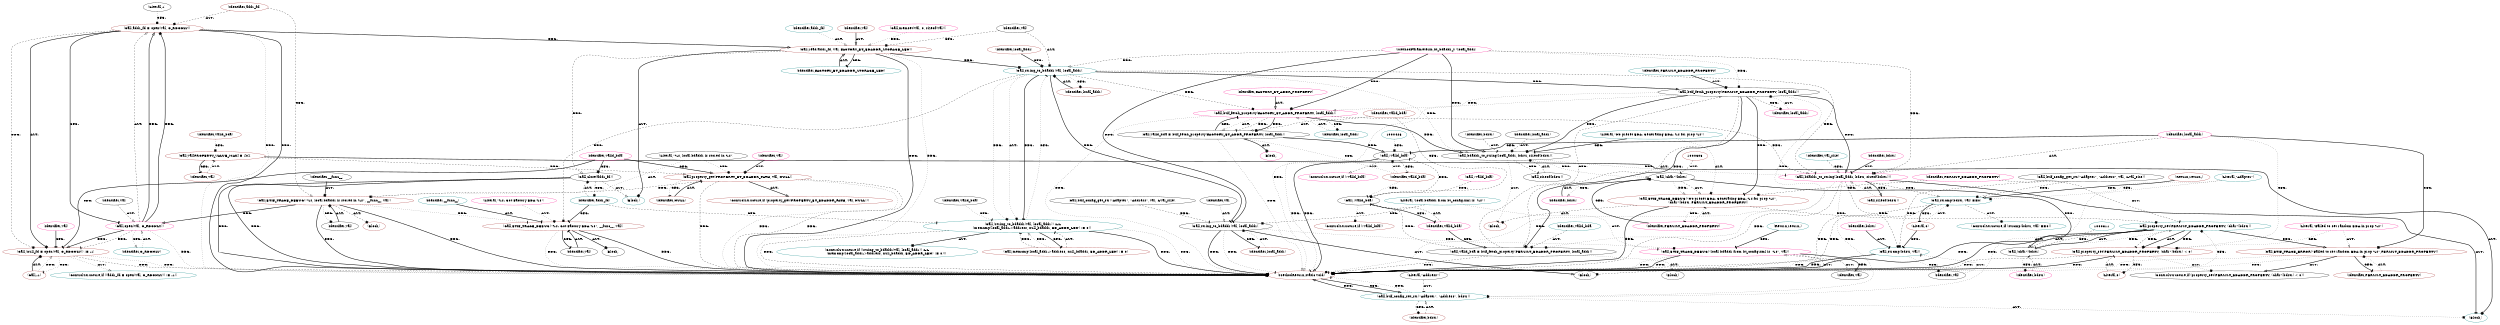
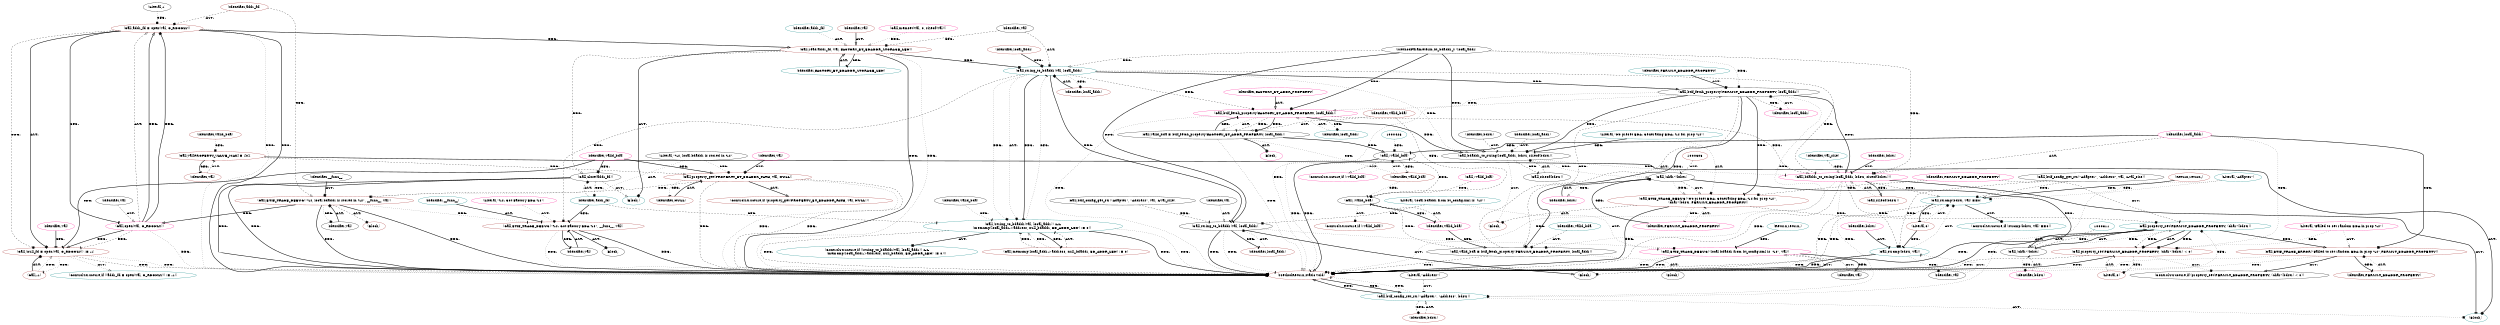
  digraph {
    node [color=brown]
    edge [arrowhead=box style=bold]
    n1 [label="(Call,addr_fd = open(val, O_RDONLY))"]
    n2 [color=deeppink label="(Call,open(val, O_RDONLY))"]
    n3 [label="(Call,(null_fd = open(val, O_RDONLY)) != -1)"]
    n4 [label="(Call,read(addr_fd, val, FACTORY_BT_BDADDR_STORAGE_LEN))"]
    n5 [label="(MethodReturn,static void)"]
-   n6 [color=teal label="(Identifier,O_RDONLY)"]
    n7 [label="(Call,-1)"]
    n8 [color=teal label="(ControlStructure,if ((addr_fd = open(val, O_RDONLY)) != -1))"]
    n9 [color=teal label="(Call,string_to_bdaddr(val, local_addr))"]
    n10 [color=black label="(Call,close(addr_fd))"]
    n11 [color=teal label="(Identifier,FACTORY_BT_BDADDR_STORAGE_LEN)"]
    n12 [color=teal label="(Block,)"]
    n13 [color=teal label="(Call,btif_config_set_str(\"Adapter\", \"Address\", bdstr))"]
    n14 [label="(Call,BTIF_TRACE_DEBUG(\"%s, local bdaddr is stored in %s\", __func__, val))"]
    n15 [label="(Call,BTIF_TRACE_DEBUG(\"%s: Got Factory BDA %s\", __func__, val))"]
    n16 [color=black label="(Identifier,val)"]
    n17 [label="(Block,)"]
    n18 [color=black label="(Identifier,val)"]
    n19 [color=black label="(Block,)"]
    n20 [label="(Call,property_get(PROPERTY_BT_BDADDR_PATH, val, NULL))"]
    n21 [label="(Identifier,NULL)"]
    n22 [label="(ControlStructure,if (property_get(PROPERTY_BT_BDADDR_PATH, val, NULL)))"]
    n23 [label="(Call,val[PROPERTY_VALUE_MAX] = {0})"]
    n24 [color=teal label="(Block,)"]
    n25 [label="(Identifier,val)"]
    n26 [color=teal label="(Call,(string_to_bdaddr(val, local_addr)) &&\n                 (memcmp(local_addr->address, null_bdaddr, BD_ADDR_LEN) != 0))"]
    n27 [color=black label="(Call,string_to_bdaddr(val, local_addr))"]
    n28 [color=black label="(Call,btif_fetch_property(PERSIST_BDADDR_PROPERTY, local_addr))"]
    n29 [color=deeppink label="(Call,btif_fetch_property(FACTORY_BT_ADDR_PROPERTY, local_addr))"]
    n30 [color=black label="(Call,bdaddr_to_string(local_addr, bdstr, sizeof(bdstr)))"]
    n31 [color=deeppink label="(Call,bdaddr_to_string(local_addr, bdstr, sizeof(bdstr)))"]
    n32 [label="(Identifier,local_addr)"]
    n33 [color=teal label="(Identifier,addr_fd)"]
    n34 [color=teal label="(ControlStructure,if ((string_to_bdaddr(val, local_addr)) &&\n                 (memcmp(local_addr->address, null_bdaddr, BD_ADDR_LEN) != 0)))"]
    n35 [label="(Call,memcmp(local_addr->address, null_bdaddr, BD_ADDR_LEN) != 0)"]
    n36 [color=deeppink label="(Call,BTIF_TRACE_DEBUG(\"local bdaddr from bt_config.xml is  %s\", val))"]
    n37 [label="(Identifier,local_addr)"]
    n38 [color=black label="(Block,)"]
    n39 [color=black label="(Call,valid_bda = btif_fetch_property(PERSIST_BDADDR_PROPERTY, local_addr))"]
    n40 [label="(Call,BTIF_TRACE_DEBUG(\"No preset BDA. Generating BDA: %s for prop %s\",\n (char*)bdstr, PERSIST_BDADDR_PROPERTY))"]
    n41 [color=deeppink label="(Identifier,local_addr)"]
    n42 [color=black label="(Call,valid_bda = btif_fetch_property(FACTORY_BT_ADDR_PROPERTY, local_addr))"]
    n43 [color=teal label="(Identifier,local_addr)"]
    n44 [color=black label="(Call,(char*)bdstr)"]
    n45 [color=black label="(Call,sizeof(bdstr))"]
    n46 [label="(Block,)"]
    n47 [color=teal label="(Call,strcmp(bdstr, val) ==0)"]
    n48 [color=teal label="(Call,strcmp(bdstr, val))"]
    n49 [label="(Call,sizeof(bdstr))"]
    n50 [color=black label="(Identifier,val)"]
    n51 [color=black label="(Call,!valid_bda)"]
    n52 [color=black label="(Block,)"]
    n53 [color=teal label="(Call,property_set(PERSIST_BDADDR_PROPERTY, (char*)bdstr))"]
    n54 [color=deeppink label="(Identifier,PERSIST_BDADDR_PROPERTY)"]
    n55 [color=black label="(Call,!valid_bda)"]
    n56 [color=deeppink label="(Identifier,valid_bda)"]
    n57 [label="(ControlStructure,if (!valid_bda))"]
    n58 [color=deeppink label="(ControlStructure,if (!valid_bda))"]
    n59 [label="(Identifier,valid_bda)"]
    n60 [color=deeppink label="(Block,)"]
    n61 [color=black label="(Call,(char*)bdstr)"]
    n62 [color=deeppink label="(Identifier,bdstr)"]
    n63 [color=deeppink label="(Identifier,bdstr)"]
    n64 [label="(Call,property_set(PERSIST_BDADDR_PROPERTY, (char*)bdstr) < 0)"]
    n65 [label="(Call,BTIF_TRACE_ERROR(\"Failed to set random BDA in prop %s\",PERSIST_BDADDR_PROPERTY))"]
    n66 [color=black label="(ControlStructure,if (property_set(PERSIST_BDADDR_PROPERTY, (char*)bdstr) < 0))"]
    n67 [label="(Literal,0)"]
    n68 [label="(Identifier,PERSIST_BDADDR_PROPERTY)"]
    n69 [color=teal label="(ControlStructure,if (strcmp(bdstr, val) ==0))"]
    n70 [label="(Literal,0)"]
    n71 [color=black label="(Identifier,val)"]
    n72 [label="(Identifier,bdstr)"]
    n73 [color=black label="(Literal,\"%s, local bdaddr is stored in %s\")"]
    n74 [color=black label="(Identifier,__func__)"]
    n75 [color=black label="(Call,btif_config_get_str(\"Adapter\", \"Address\", val, &val_size))"]
    n76 [color=teal label="(Literal,\"No preset BDA. Generating BDA: %s for prop %s\")"]
    n77 [label="(Identifier,addr_fd)"]
    n78 [color=deeppink label="(Identifier,valid_bda)"]
    n79 [color=black label="(Identifier,bdstr)"]
-   n80 [color=deeppink label="(MethodParameterIn,bt_bdaddr_t *local_addr)"]
+   n80 [color=black label="(MethodParameterIn,bt_bdaddr_t *local_addr)"]
    n81 [label="(Identifier,valid_bda)"]
    n82 [color=deeppink label="(Literal,\"%s: Got Factory BDA %s\")"]
    n83 [color=teal label="(Identifier,val_size)"]
    n84 [color=teal label="(Identifier,addr_fd)"]
    n85 [color=teal label="(Literal,\"local bdaddr from bt_config.xml is  %s\")"]
    n86 [color=deeppink label="(Identifier,FACTORY_BT_ADDR_PROPERTY)"]
    n87 [color=black label="(Literal,1)"]
    n88 [color=black label="(Literal,\"Address\")"]
    n89 [label="(Identifier,val)"]
    n90 [color=black label="(Identifier,val)"]
    n91 [color=teal label="(Return,return;)"]
    n92 [color=deeppink label="(Identifier,PERSIST_BDADDR_PROPERTY)"]
    n93 [color=black label="(Identifier,val)"]
    n94 [label="(Return,return;)"]
    n95 [color=deeppink label="(Literal,\"Failed to set random BDA in prop %s\")"]
    n96 [color=teal label="(Literal,\"Adapter\")"]
    n97 [color=black label="(Identifier,valid_bda)"]
    n98 [color=deeppink label="(Call,memset(val, 0, sizeof(val)))"]
    n99 [color=black label="(Identifier,val)"]
    n100 [label="(Identifier,local_addr)"]
    n101 [color=deeppink label="(Identifier,val)"]
    n102 [color=deeppink label="(Identifier,bdstr)"]
    n103 [color=deeppink label="(Identifier,bdstr)"]
    n104 [color=deeppink label="(Identifier,val)"]
    n105 [color=black label="(Identifier,local_addr)"]
    n106 [color=teal label="(Identifier,__func__)"]
    n107 [color=black label="(Call,btif_config_get_str(\"Adapter\", \"Address\", val, &val_size))"]
    n108 [label="(Identifier,valid_bda)"]
    n109 [color=teal label="(Identifier,valid_bda)"]
    n110 [color=deeppink label="(Identifier,local_addr)"]
    n111 [color=teal label="(Identifier,PERSIST_BDADDR_PROPERTY)"]
    n112 [color=deeppink label="(Call,!valid_bda)"]
    n113 [color=teal label=1000426]
    1000303
    1000311 [color=teal]
    n1 -> n2 [arrowhead=tee label="CFG: "]
    n1 -> n3 [label="AST: "]
    n1 -> n3 [label="DDG: " style=dashed]
    n1 -> n4 [arrowhead=onormal label="DDG: "]
    n1 -> n5 [label="DDG: " style=dotted]
    n1 -> n5 [label="DDG: "]
    n2 -> n1 [arrowhead=onormal label="AST: " style=dashed]
    n2 -> n1 [arrowhead=onormal label="DDG: "]
    n2 -> n1 [label="DDG: "]
    n2 -> n3 [arrowhead=tee label="DDG: " style=dashed]
    n2 -> n3 [arrowhead=onormal label="DDG: "]
    n2 -> n5 [label="DDG: " style=dotted]
-   n2 -> n6 [arrowhead=onormal label="CFG: " style=dotted]
    n3 -> n5 [label="DDG: " style=dotted]
    n3 -> n5 [label="DDG: " style=dashed]
    n3 -> n7 [arrowhead=tee label="CFG: " style=dotted]
    n3 -> n8 [arrowhead=onormal label="AST: " style=dotted]
    n4 -> n5 [arrowhead=onormal label="DDG: "]
    n4 -> n5 [arrowhead=onormal label="DDG: " style=dotted]
    n4 -> n9 [label="DDG: "]
    n4 -> n10 [arrowhead=onormal label="DDG: " style=dashed]
    n4 -> n11 [arrowhead=tee label="CFG: "]
    n4 -> n12 [label="AST: "]
    n5 -> n13 [arrowhead=onormal label="CFG: "]
-   n6 -> n2 [arrowhead=onormal label="AST: " style=dotted]
    n7 -> n3 [label="AST: "]
    n7 -> n3 [arrowhead=onormal label="DDG: " style=dotted]
    n9 -> n15 [label="DDG: " style=dashed]
    n9 -> n26 [label="AST: " style=dotted]
    n9 -> n26 [arrowhead=tee label="DDG: "]
    n9 -> n26 [label="DDG: " style=dotted]
    n9 -> n27 [arrowhead=tee label="DDG: "]
    n9 -> n28 [arrowhead=onormal label="DDG: "]
    n9 -> n29 [label="DDG: " style=dashed]
    n9 -> n30 [arrowhead=onormal label="DDG: " style=dotted]
    n9 -> n31 [arrowhead=tee label="DDG: " style=dashed]
    n9 -> n32 [label="CFG: " style=dotted]
    n10 -> n5 [arrowhead=onormal label="DDG: "]
    n10 -> n5 [arrowhead=onormal label="DDG: "]
    n10 -> n12 [arrowhead=onormal label="AST: " style=dashed]
    n10 -> n33 [label="CFG: " style=dashed]
    n11 -> n4 [arrowhead=onormal label="AST: "]
    n13 -> n5 [arrowhead=tee label="DDG: " style=dotted]
    n13 -> n5 [arrowhead=onormal label="DDG: "]
    n13 -> n24 [label="AST: " style=dotted]
    n13 -> n72 [label="CFG: " style=dashed]
    n14 -> n2 [arrowhead=onormal label="DDG: "]
    n14 -> n5 [arrowhead=tee label="DDG: "]
    n14 -> n5 [label="DDG: "]
    n14 -> n15 [arrowhead=tee label="DDG: " style=dotted]
    n14 -> n16 [label="CFG: " style=dotted]
    n14 -> n17 [label="AST: " style=dashed]
    n15 -> n5 [label="DDG: " style=dotted]
    n15 -> n5 [arrowhead=onormal label="DDG: "]
    n15 -> n18 [arrowhead=tee label="CFG: "]
    n15 -> n19 [label="AST: "]
    n16 -> n14 [label="AST: "]
    n18 -> n15 [arrowhead=tee label="AST: "]
    n20 -> n5 [label="DDG: " style=dashed]
    n20 -> n5 [arrowhead=tee label="DDG: " style=dotted]
    n20 -> n5 [label="DDG: " style=dashed]
    n20 -> n14 [label="DDG: " style=dashed]
    n20 -> n21 [arrowhead=tee label="CFG: " style=dotted]
    n20 -> n22 [arrowhead=onormal label="AST: "]
    n21 -> n20 [arrowhead=tee label="AST: "]
    n23 -> n20 [arrowhead=onormal label="DDG: " style=dashed]
    n23 -> n24 [label="AST: "]
    n23 -> n25 [arrowhead=tee label="CFG: "]
    n25 -> n23 [arrowhead=tee label="AST: " style=dashed]
    n26 -> n5 [arrowhead=onormal label="DDG: " style=dotted]
    n26 -> n5 [arrowhead=tee label="DDG: " style=dashed]
    n26 -> n5 [label="DDG: "]
    n26 -> n9 [arrowhead=tee label="CFG: " style=dotted]
    n26 -> n34 [label="AST: "]
    n26 -> n35 [arrowhead=tee label="CFG: "]
    n27 -> n5 [arrowhead=tee label="DDG: "]
    n27 -> n5 [arrowhead=tee label="DDG: " style=dotted]
    n27 -> n36 [label="DDG: " style=dotted]
    n27 -> n37 [arrowhead=tee label="CFG: "]
    n27 -> n38 [arrowhead=onormal label="AST: "]
    n28 -> n5 [arrowhead=onormal label="DDG: " style=dotted]
    n28 -> n29 [arrowhead=onormal label="DDG: " style=dotted]
    n28 -> n30 [label="DDG: "]
    n28 -> n31 [arrowhead=onormal label="DDG: "]
    n28 -> n39 [arrowhead=onormal label="AST: " style=dashed]
    n28 -> n39 [label="DDG: "]
    n28 -> n39 [label="DDG: " style=dotted]
    n28 -> n40 [arrowhead=tee label="DDG: "]
    n28 -> n41 [label="CFG: " style=dashed]
    n29 -> n5 [arrowhead=onormal label="DDG: " style=dotted]
    n29 -> n30 [arrowhead=onormal label="DDG: "]
    n29 -> n31 [arrowhead=onormal label="DDG: " style=dashed]
    n29 -> n42 [arrowhead=onormal label="AST: " style=dotted]
    n29 -> n42 [arrowhead=tee label="DDG: " style=dashed]
    n29 -> n42 [label="DDG: "]
    n29 -> n43 [label="CFG: " style=dashed]
    n30 -> n31 [arrowhead=tee label="DDG: " style=dotted]
    n30 -> n44 [arrowhead=onormal label="DDG: " style=dotted]
    n30 -> n45 [arrowhead=tee label="CFG: " style=dashed]
    n30 -> n46 [arrowhead=tee label="AST: " style=dotted]
    n31 -> n5 [label="DDG: " style=dotted]
    n31 -> n5 [label="DDG: " style=dashed]
    n31 -> n13 [arrowhead=tee label="DDG: " style=dotted]
    n31 -> n24 [arrowhead=tee label="AST: "]
    n31 -> n47 [arrowhead=onormal label="DDG: " style=dashed]
    n31 -> n48 [label="DDG: " style=dashed]
    n31 -> n49 [arrowhead=onormal label="CFG: "]
    n32 -> n9 [label="AST: "]
    n33 -> n10 [label="AST: " style=dashed]
    n33 -> n15 [arrowhead=tee label="CFG: "]
    n33 -> n26 [arrowhead=tee label="CFG: " style=dashed]
    n35 -> n26 [arrowhead=tee label="AST: " style=dashed]
    n35 -> n26 [arrowhead=tee label="DDG: " style=dashed]
    n35 -> n26 [arrowhead=onormal label="DDG: " style=dotted]
    n36 -> n5 [label="DDG: "]
    n36 -> n5 [arrowhead=onormal label="DDG: " style=dotted]
    n36 -> n38 [label="AST: " style=dashed]
    n36 -> n50 [arrowhead=onormal label="CFG: "]
    n37 -> n27 [label="AST: " style=dotted]
    n39 -> n5 [arrowhead=tee label="DDG: " style=dashed]
    n39 -> n28 [arrowhead=onormal label="CFG: " style=dashed]
    n39 -> n51 [arrowhead=onormal label="DDG: " style=dashed]
    n39 -> n52 [arrowhead=onormal label="AST: " style=dotted]
    n40 -> n5 [arrowhead=tee label="DDG: "]
    n40 -> n46 [label="AST: " style=dashed]
    n40 -> n53 [label="DDG: " style=dashed]
    n40 -> n54 [arrowhead=tee label="CFG: " style=dotted]
    n41 -> n28 [label="AST: " style=dotted]
    n42 -> n5 [arrowhead=onormal label="DDG: " style=dotted]
    n42 -> n29 [arrowhead=tee label="CFG: "]
    n42 -> n55 [arrowhead=onormal label="DDG: "]
    n42 -> n60 [label="AST: "]
    n43 -> n29 [arrowhead=onormal label="AST: " style=dotted]
    n44 -> n40 [arrowhead=onormal label="AST: " style=dashed]
    n44 -> n40 [arrowhead=onormal label="DDG: " style=dotted]
    n44 -> n61 [arrowhead=onormal label="DDG: "]
    n44 -> n62 [arrowhead=onormal label="CFG: " style=dotted]
    n45 -> n30 [label="AST: " style=dashed]
    n47 -> n5 [label="DDG: " style=dashed]
    n47 -> n5 [label="DDG: " style=dashed]
-   n47 -> n69 [label="AST: " style=dashed]
+   n47 -> n69 [label="AST: "]
    n47 -> n70 [arrowhead=tee label="CFG: "]
    n48 -> n5 [arrowhead=onormal label="DDG: " style=dotted]
    n48 -> n5 [arrowhead=onormal label="DDG: "]
+   n48 -> n47 [label="AST: " style=dotted]
    n48 -> n71 [label="CFG: " style=dotted]
    n49 -> n31 [arrowhead=onormal label="AST: " style=dotted]
    n50 -> n36 [arrowhead=onormal label="AST: " style=dashed]
    n51 -> n55 [arrowhead=tee label="DDG: " style=dashed]
    n51 -> n56 [arrowhead=tee label="CFG: "]
    n51 -> n57 [label="AST: " style=dotted]
    n53 -> n5 [arrowhead=tee label="DDG: "]
    n53 -> n5 [arrowhead=tee label="DDG: "]
    n53 -> n61 [arrowhead=tee label="CFG: " style=dashed]
    n53 -> n64 [label="AST: "]
    n53 -> n64 [label="DDG: "]
    n53 -> n64 [arrowhead=tee label="DDG: " style=dashed]
    n53 -> n65 [arrowhead=onormal label="DDG: "]
    n54 -> n40 [arrowhead=tee label="AST: " style=dotted]
    n54 -> n44 [arrowhead=onormal label="CFG: "]
    n55 -> n5 [arrowhead=tee label="DDG: " style=dotted]
    n55 -> n5 [arrowhead=onormal label="DDG: "]
    n55 -> n58 [arrowhead=onormal label="AST: " style=dashed]
    n55 -> n59 [arrowhead=tee label="CFG: " style=dashed]
    n56 -> n39 [arrowhead=onormal label="CFG: "]
    n56 -> n51 [arrowhead=tee label="AST: " style=dashed]
    n59 -> n42 [arrowhead=onormal label="CFG: " style=dotted]
    n59 -> n51 [arrowhead=tee label="CFG: " style=dotted]
    n59 -> n55 [label="AST: " style=dotted]
    n61 -> n53 [arrowhead=onormal label="AST: "]
    n61 -> n53 [arrowhead=onormal label="DDG: " style=dotted]
    n61 -> n63 [label="CFG: " style=dotted]
    n62 -> n44 [label="AST: "]
    n63 -> n61 [arrowhead=tee label="AST: " style=dashed]
    n64 -> n5 [arrowhead=onormal label="DDG: " style=dashed]
    n64 -> n5 [label="DDG: "]
    n64 -> n66 [label="AST: " style=dotted]
    n64 -> n67 [label="CFG: " style=dashed]
    n65 -> n5 [arrowhead=onormal label="DDG: " style=dotted]
    n65 -> n5 [arrowhead=tee label="DDG: " style=dotted]
    n65 -> n66 [arrowhead=onormal label="AST: "]
    n65 -> n68 [arrowhead=tee label="CFG: "]
    n67 -> n53 [label="CFG: " style=dotted]
    n67 -> n64 [arrowhead=tee label="AST: " style=dashed]
    n68 -> n65 [label="AST: " style=dotted]
    n70 -> n47 [label="AST: " style=dotted]
    n70 -> n48 [arrowhead=tee label="CFG: "]
    n71 -> n48 [arrowhead=tee label="AST: " style=dotted]
    n72 -> n13 [arrowhead=onormal label="AST: " style=dashed]
    n73 -> n14 [arrowhead=onormal label="AST: " style=dotted]
    n73 -> n20 [label="CFG: " style=dotted]
    n74 -> n14 [label="AST: "]
    n75 -> n27 [arrowhead=tee label="DDG: " style=dashed]
    n76 -> n30 [arrowhead=tee label="CFG: "]
    n76 -> n40 [label="AST: " style=dotted]
    n77 -> n1 [label="AST: " style=dashed]
    n77 -> n14 [arrowhead=onormal label="CFG: " style=dashed]
    n78 -> n3 [arrowhead=tee label="CFG: "]
    n78 -> n10 [label="CFG: "]
    n78 -> n20 [arrowhead=onormal label="CFG: "]
    n79 -> n30 [arrowhead=tee label="AST: " style=dashed]
    n80 -> n9 [arrowhead=onormal label="DDG: " style=dashed]
    n80 -> n27 [arrowhead=tee label="DDG: "]
    n80 -> n28 [label="DDG: " style=dotted]
    n80 -> n29 [label="DDG: "]
    n80 -> n30 [arrowhead=onormal label="DDG: "]
    n80 -> n31 [arrowhead=tee label="DDG: " style=dashed]
    n81 -> n23 [label="CFG: " style=dotted]
    n82 -> n15 [label="AST: " style=dotted]
    n83 -> n31 [arrowhead=onormal label="CFG: " style=dashed]
    n84 -> n4 [arrowhead=onormal label="AST: " style=dotted]
    n85 -> n27 [label="CFG: " style=dashed]
    n85 -> n36 [arrowhead=tee label="AST: " style=dotted]
    n86 -> n29 [arrowhead=onormal label="AST: "]
    n87 -> n1 [label="CFG: " style=dotted]
    n88 -> n13 [arrowhead=tee label="AST: " style=dashed]
    n89 -> n4 [arrowhead=onormal label="AST: "]
    n90 -> n2 [arrowhead=onormal label="AST: " style=dashed]
    n91 -> n36 [arrowhead=tee label="CFG: "]
    n92 -> n40 [label="CFG: " style=dashed]
    n92 -> n53 [arrowhead=tee label="AST: " style=dashed]
    n93 -> n27 [arrowhead=onormal label="AST: " style=dotted]
    n94 -> n47 [arrowhead=onormal label="CFG: "]
    n95 -> n64 [label="CFG: " style=dotted]
    n95 -> n65 [arrowhead=onormal label="AST: " style=dotted]
    n96 -> n13 [label="AST: " style=dotted]
    n96 -> n47 [label="CFG: " style=dotted]
    n97 -> n26 [arrowhead=tee label="CFG: " style=dotted]
    n98 -> n4 [arrowhead=onormal label="DDG: " style=dotted]
    n99 -> n4 [label="CFG: " style=dashed]
    n99 -> n9 [label="AST: " style=dashed]
    n100 -> n9 [label="CFG: "]
    n101 -> n3 [arrowhead=tee label="CFG: "]
    n102 -> n31 [arrowhead=tee label="AST: "]
    n103 -> n48 [arrowhead=tee label="AST: "]
    n104 -> n20 [label="AST: "]
    n105 -> n30 [label="AST: " style=dashed]
    n106 -> n15 [arrowhead=tee label="AST: "]
    n107 -> n47 [label="DDG: " style=dashed]
    n107 -> n48 [label="DDG: " style=dashed]
    n108 -> n42 [arrowhead=onormal label="AST: " style=dashed]
    n108 -> n51 [label="CFG: " style=dashed]
    n109 -> n39 [label="AST: " style=dashed]
    n110 -> n31 [label="AST: " style=dashed]
    n110 -> n55 [arrowhead=tee label="CFG: "]
    n110 -> n64 [arrowhead=onormal label="CFG: " style=dotted]
    n110 -> n65 [label="CFG: "]
    n111 -> n28 [label="AST: "]
    n112 -> n51 [label="DDG: " style=dashed]
    n113 -> n55 [label="CFG: " style=dotted]
    1000303 -> n44 [arrowhead=tee label="AST: " style=dashed]
    1000311 -> n61 [arrowhead=onormal label="AST: " style=dashed]
  }
